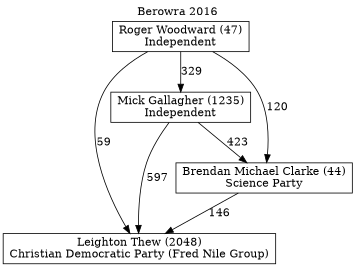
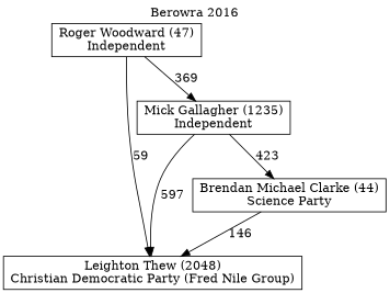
  digraph {
    label="Berowra 2016"
    labelloc=t
    mclimit=10
    node [shape=box]
    n1 [label="Leighton Thew (2048)\nChristian Democratic Party (Fred Nile Group)"]
    n2 [label="Mick Gallagher (1235)\nIndependent"]
    n3 [label="Brendan Michael Clarke (44)\nScience Party"]
    n4 [label="Roger Woodward (47)\nIndependent"]
    n2 -> n1 [label=597]
    n2 -> n3 [label=423]
    n3 -> n1 [label=146]
    n4 -> n1 [label=59]
-   n4 -> n2 [label=329]
-   n4 -> n3 [label=120]
+   n4 -> n2 [label=369]
  }
